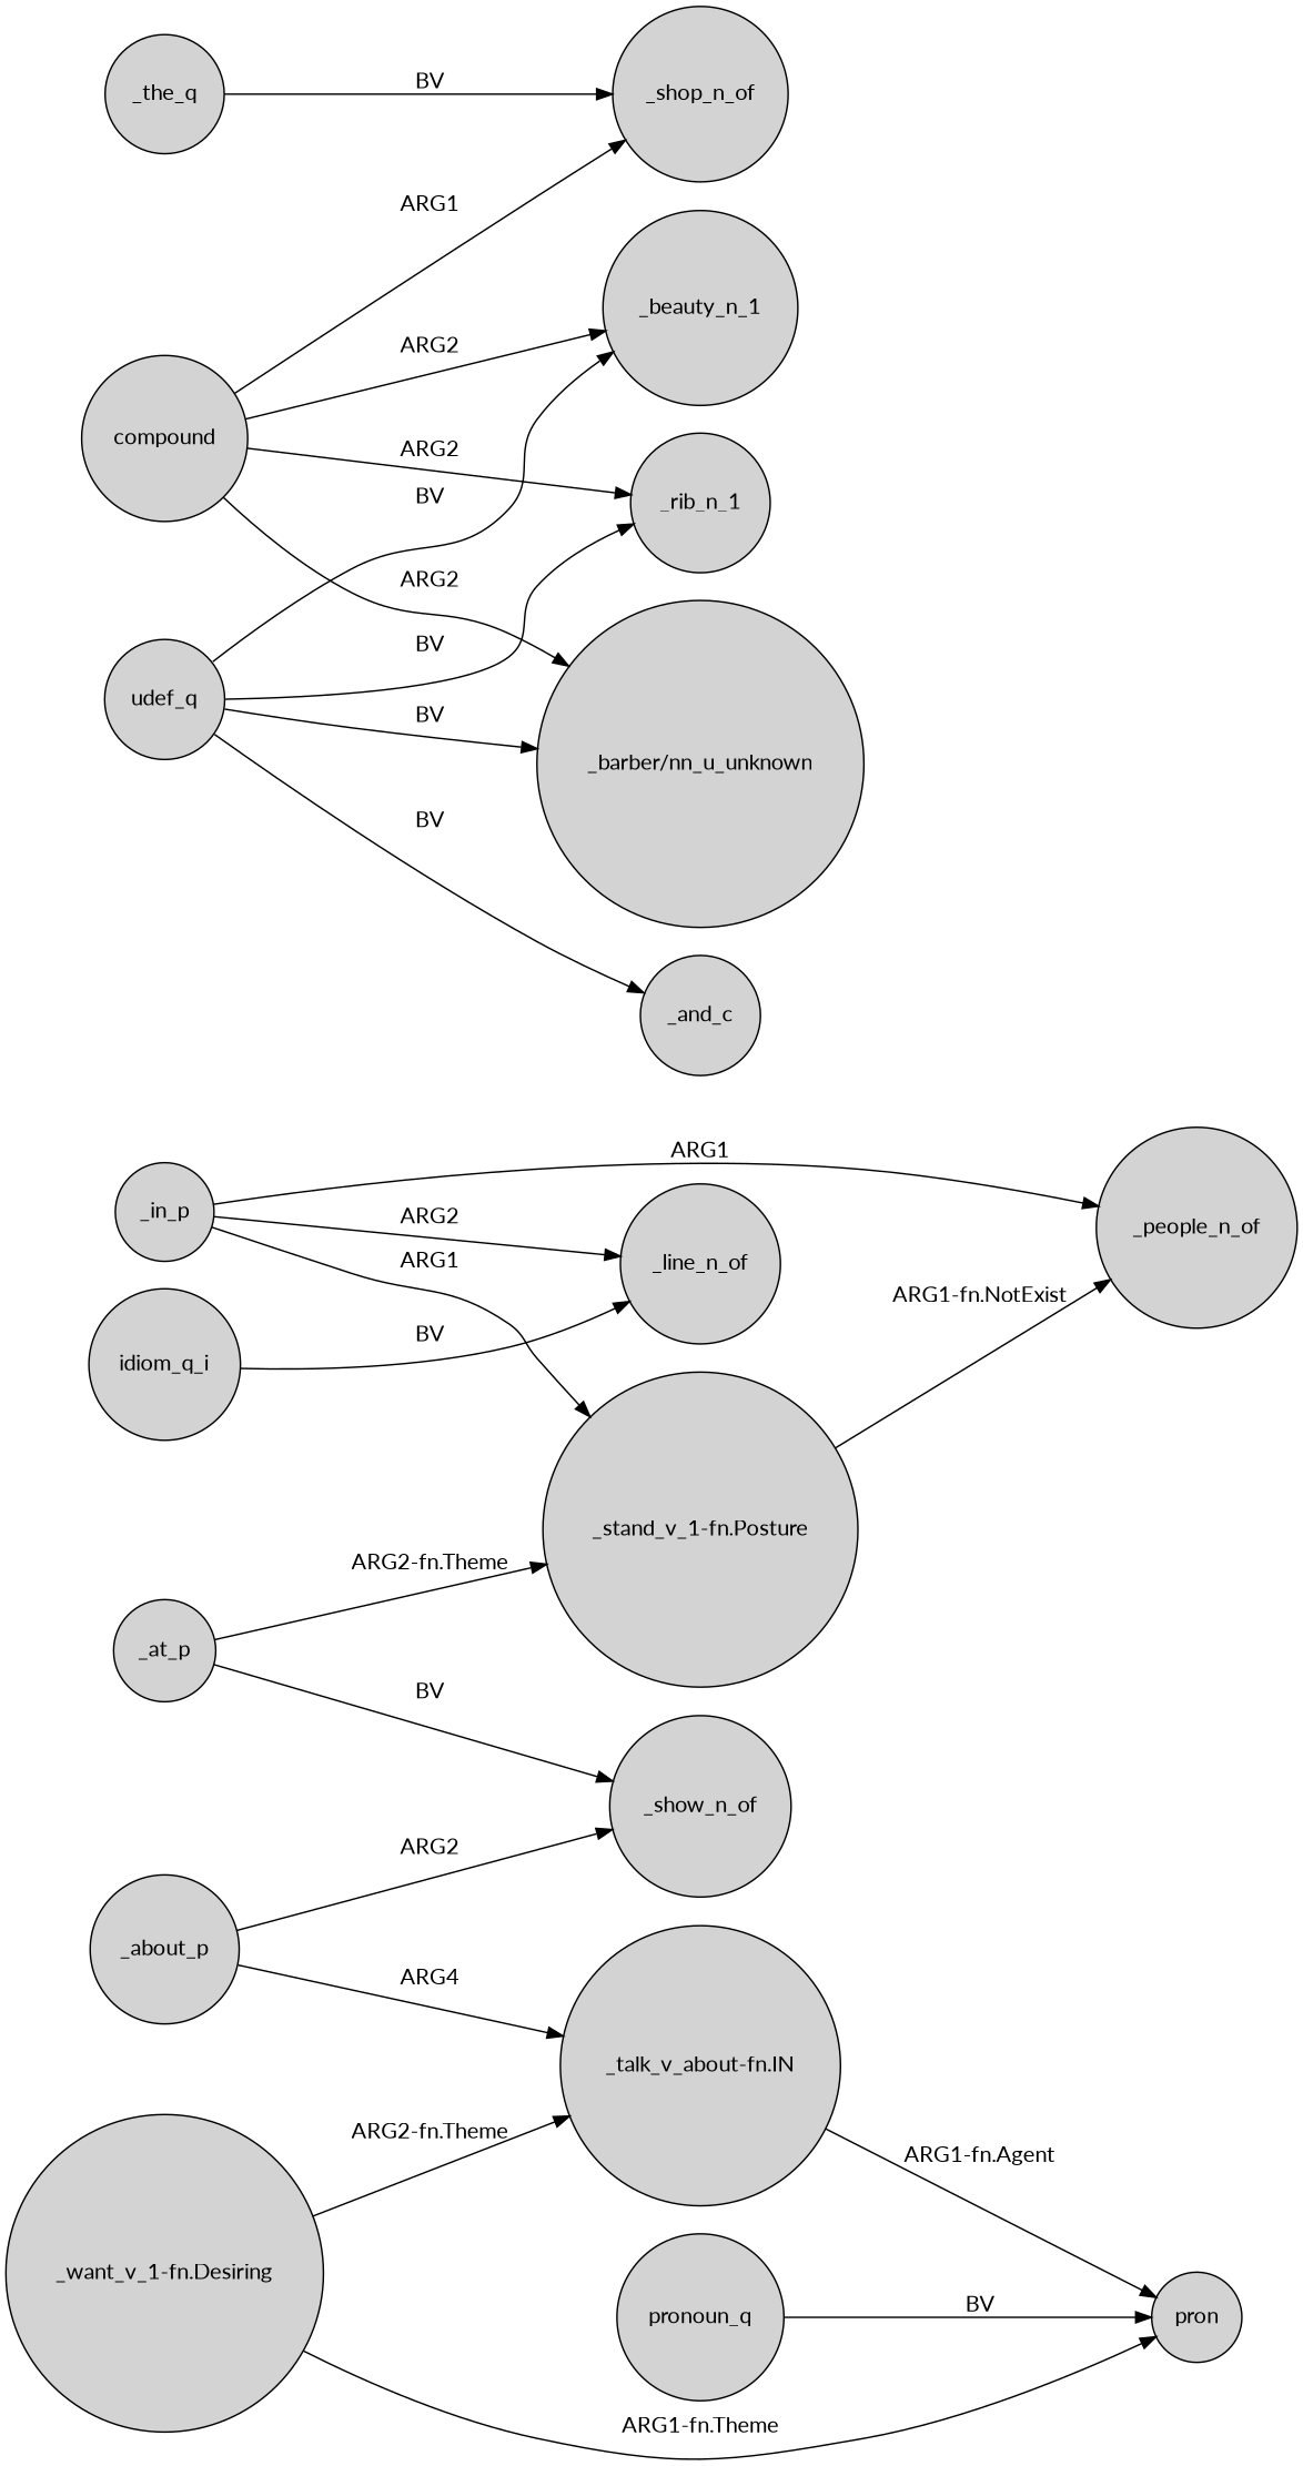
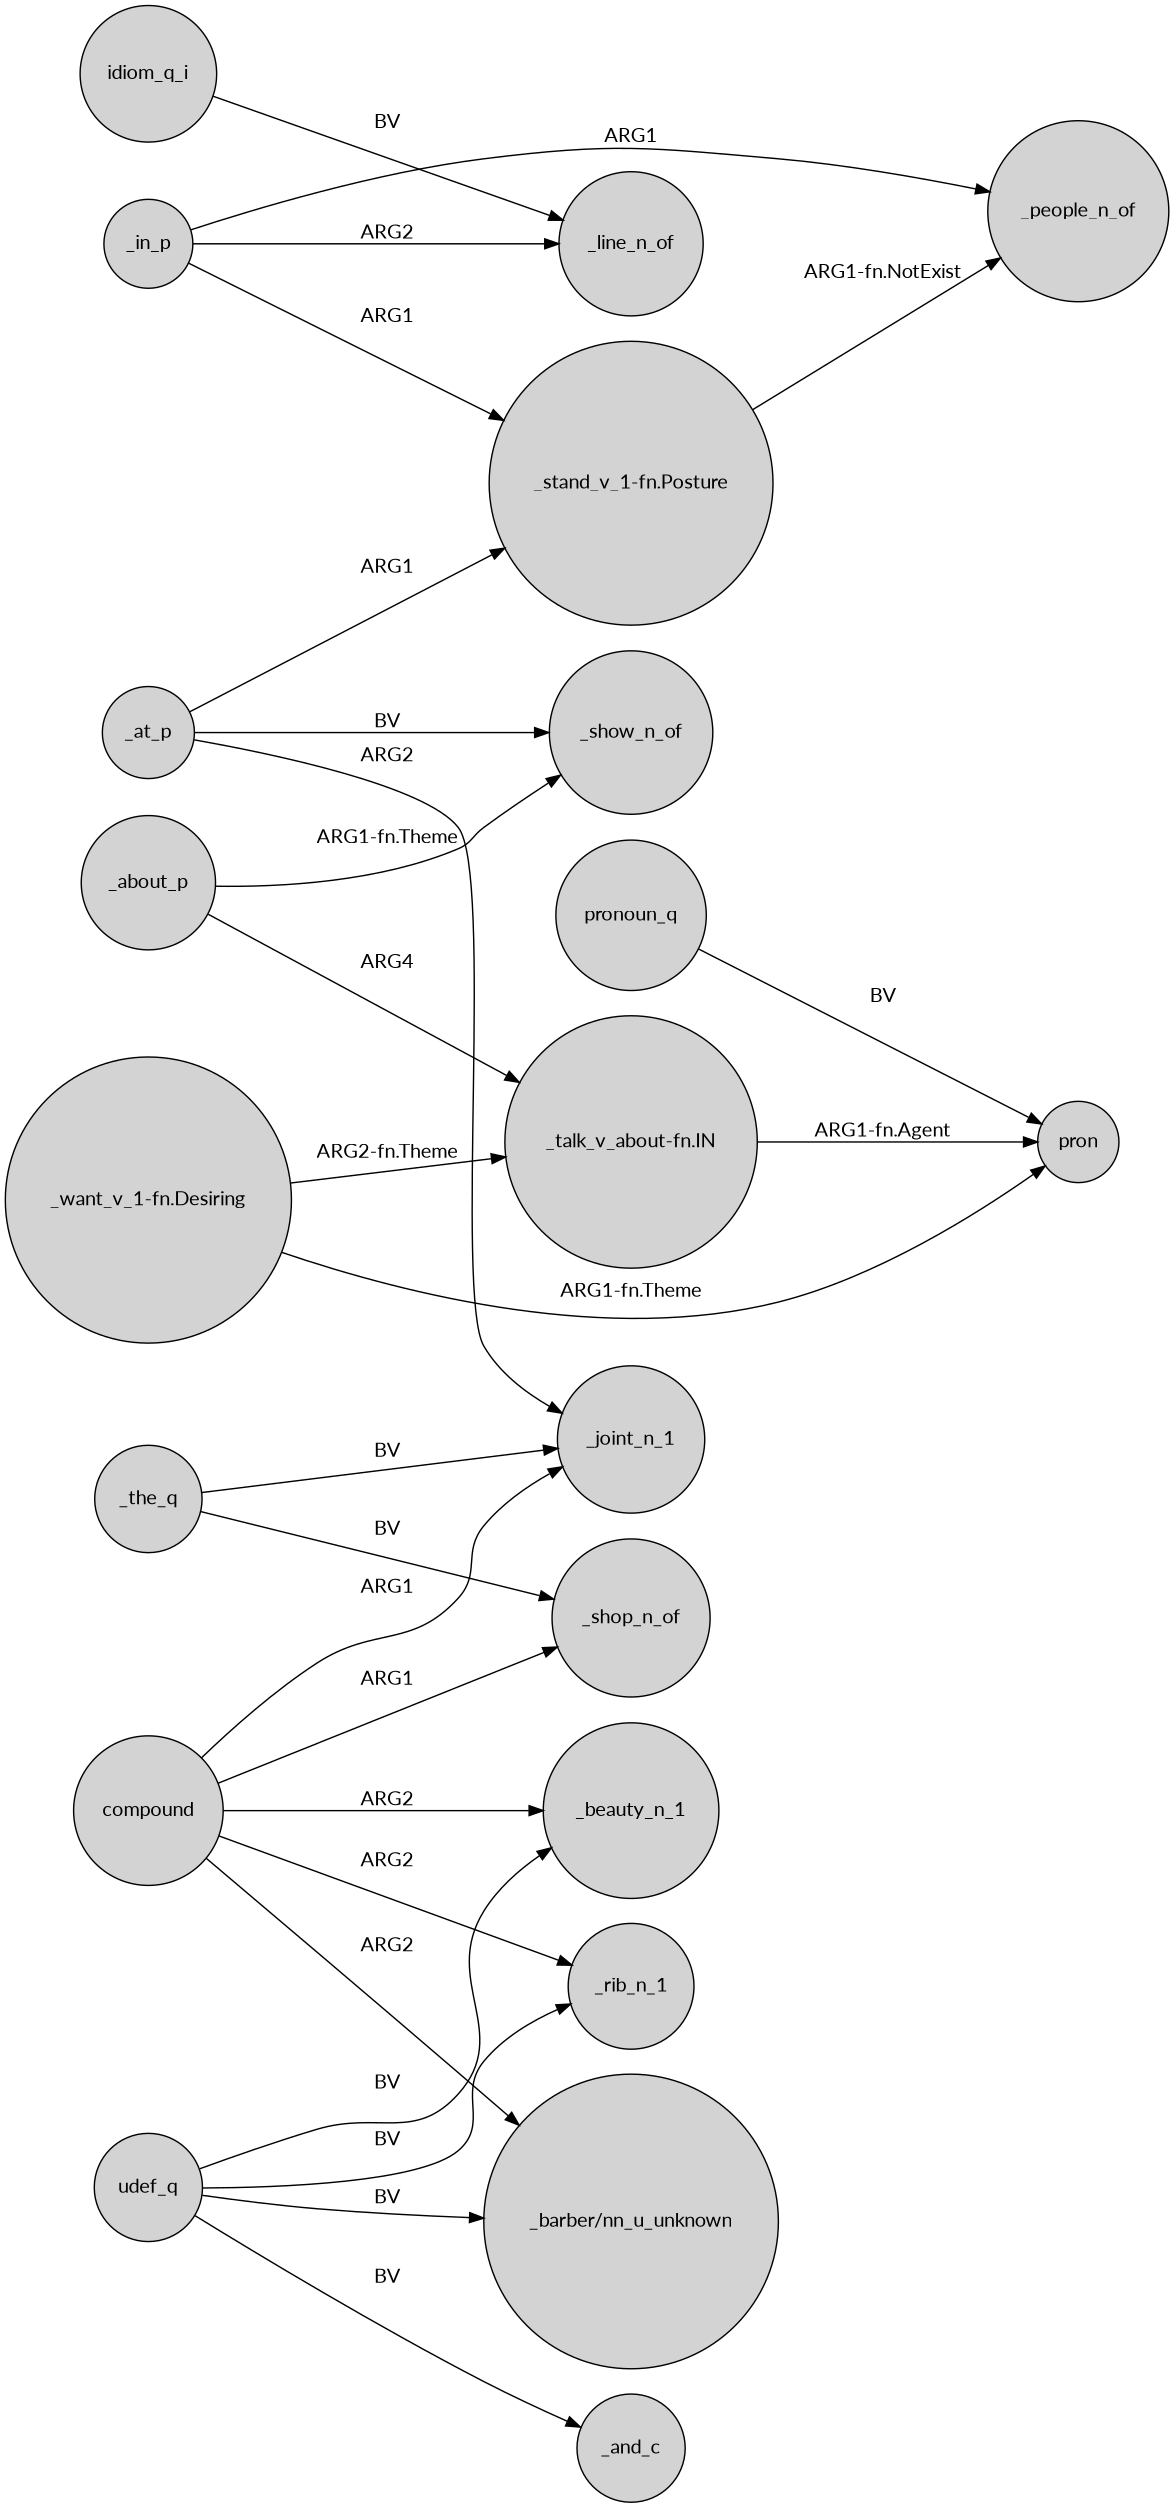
  digraph {
    fontname=Lato
    rankdir=LR
    node [fontname=Lato shape=circle style=filled]
    edge [fontname=Lato]
    _in_p
    "_stand_v_1-fn.Posture"
    _people_n_of
    _line_n_of
    _about_p
    "_talk_v_about-fn.IN"
    _show_n_of
    pron
    compound
    _shop_n_of
    "_barber/nn_u_unknown"
+   _joint_n_1
    _rib_n_1
    _beauty_n_1
    "_want_v_1-fn.Desiring"
    udef_q
    _and_c
    _at_p
    _the_q
    pronoun_q
    idiom_q_i
    _in_p -> "_stand_v_1-fn.Posture" [label=ARG1]
    _in_p -> _people_n_of [label=ARG1]
    _in_p -> _line_n_of [label=ARG2]
    "_stand_v_1-fn.Posture" -> _people_n_of [label="ARG1-fn.NotExist"]
    _about_p -> "_talk_v_about-fn.IN" [label=ARG4]
-   _about_p -> _show_n_of [label=ARG2]
+   _about_p -> _show_n_of [label="ARG1-fn.Theme"]
    "_talk_v_about-fn.IN" -> pron [label="ARG1-fn.Agent"]
    compound -> _shop_n_of [label=ARG1]
    compound -> "_barber/nn_u_unknown" [label=ARG2]
+   compound -> _joint_n_1 [label=ARG1]
    compound -> _rib_n_1 [label=ARG2]
    compound -> _beauty_n_1 [label=ARG2]
    "_want_v_1-fn.Desiring" -> "_talk_v_about-fn.IN" [label="ARG2-fn.Theme"]
    "_want_v_1-fn.Desiring" -> pron [label="ARG1-fn.Theme"]
    udef_q -> "_barber/nn_u_unknown" [label=BV]
    udef_q -> _rib_n_1 [label=BV]
    udef_q -> _beauty_n_1 [label=BV]
    udef_q -> _and_c [label=BV]
-   _at_p -> "_stand_v_1-fn.Posture" [label="ARG2-fn.Theme"]
+   _at_p -> "_stand_v_1-fn.Posture" [label=ARG1]
    _at_p -> _show_n_of [label=BV]
+   _at_p -> _joint_n_1 [label=ARG2]
    _the_q -> _shop_n_of [label=BV]
+   _the_q -> _joint_n_1 [label=BV]
    pronoun_q -> pron [label=BV]
    idiom_q_i -> _line_n_of [label=BV]
  }
